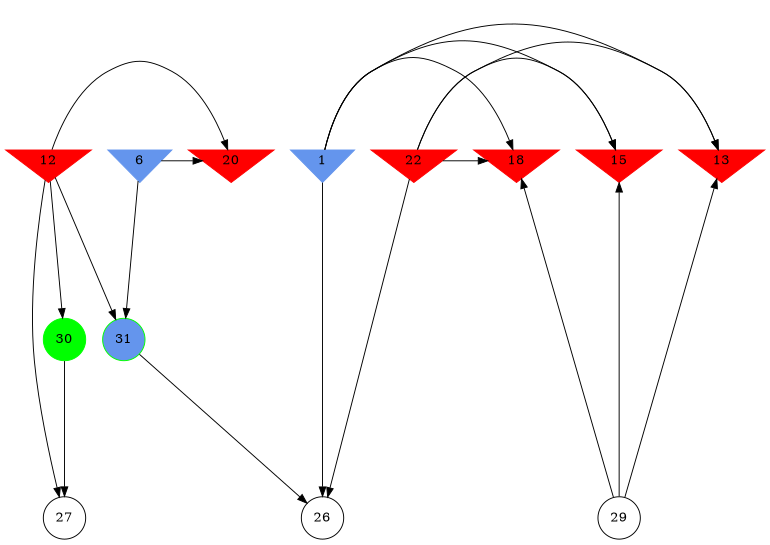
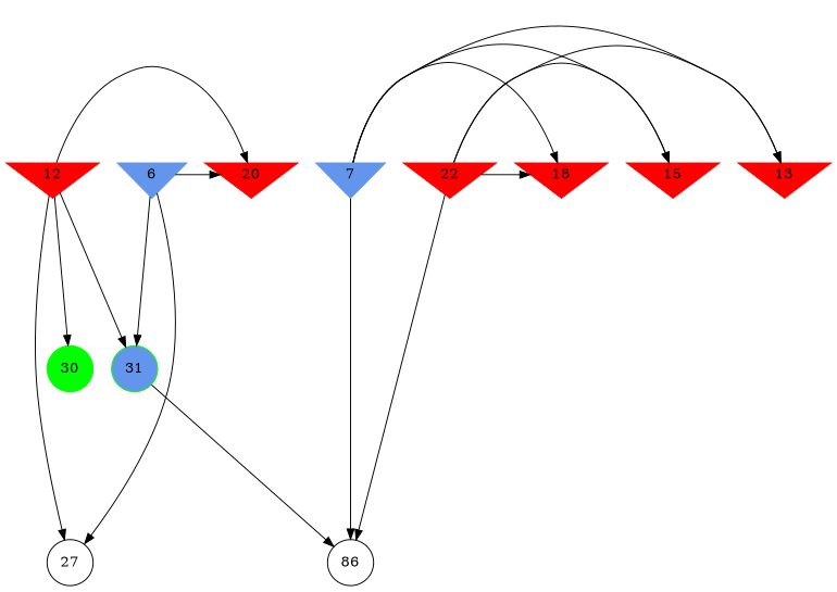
  digraph {
    ranksep=2.0
    node [color=red shape=invtriangle style=filled]
    6 [color=cornflowerblue]
-   7 [color=cornflowerblue label=1]
+   7 [color=cornflowerblue]
    12
    13
    15
    18
    20
    22
-   26 [color=black shape=circle style=""]
+   26 [color=black shape=circle label=86 style=""]
    27 [color=black shape=circle style=""]
-   29 [color=black shape=circle style=""]
    30 [color=green shape=circle]
    31 [color=green fillcolor=cornflowerblue shape=circle]
    subgraph sub_1 {
      rank=same
      6
      7
      12
      13
      15
      18
      20
      22
    }
    subgraph sub_2 {
      rank=same
      26
      27
-     29
    }
    subgraph sub_3 {
      rank=same
      30
      31
    }
    6 -> 20
-   30 -> 27
+   6 -> 27
    6 -> 31
    7 -> 13
    7 -> 15
    7 -> 18
    7 -> 26
    12 -> 20
    12 -> 27
    12 -> 30
    12 -> 31
    22 -> 13
    22 -> 15
    22 -> 18
    22 -> 26
-   29 -> 13
-   29 -> 15
-   29 -> 18
    31 -> 26
  }
